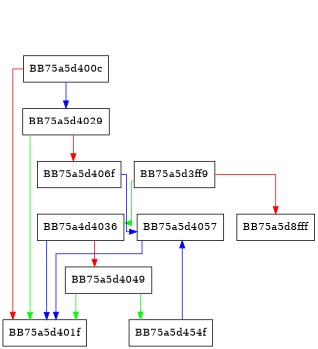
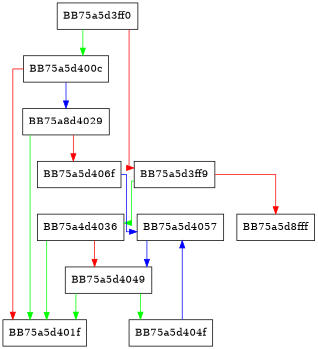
  digraph {
    splines=ortho
    node [shape=box]
    edge [color=green]
+   BB75a5d3ff0
    BB75a5d400c
    BB75a5d3ff9
-   BB75a5d4029
+   BB75a5d4029 [label=BB75a8d4029]
    BB75a5d401f
    n6 [label=BB75a4d4036]
    n7 [label=BB75a5d8fff]
    n8 [label=BB75a5d406f]
    BB75a5d4049
-   BB75a5d404f [label=BB75a5d454f]
+   BB75a5d404f
    n11 [label=BB75a5d4057]
+   BB75a5d3ff0 -> BB75a5d400c
+   BB75a5d3ff0 -> BB75a5d3ff9 [color=red]
    BB75a5d400c -> BB75a5d4029 [color=blue]
    BB75a5d400c -> BB75a5d401f [color=red]
    BB75a5d3ff9 -> n6
    BB75a5d3ff9 -> n7 [color=red]
    BB75a5d4029 -> BB75a5d401f
    BB75a5d4029 -> n8 [color=red]
-   n6 -> BB75a5d401f [color=blue]
+   n6 -> BB75a5d401f
    n6 -> BB75a5d4049 [color=red]
    n8 -> n11 [color=blue]
    BB75a5d4049 -> BB75a5d401f
    BB75a5d4049 -> BB75a5d404f
    BB75a5d404f -> n11 [color=blue]
-   n11 -> BB75a5d401f [color=blue]
+   n11 -> BB75a5d4049 [color=blue]
  }
